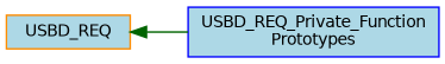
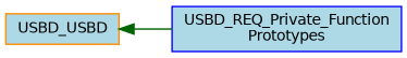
  digraph {
    rankdir=LR
    node [fillcolor=lightblue fontname=Helvetica fontsize=10 shape=record style=filled]
    n1 [color=blue fontcolor=black height=0.2 label="USBD_REQ_Private_Function\lPrototypes" width=0.4]
-   n2 [color=darkorange height=0.2 label=USBD_REQ width=0.4]
+   n2 [color=darkorange height=0.2 label=USBD_USBD width=0.4]
    n2 -> n1 [dir=back fontname=Helvetica fontsize=10 labelfontname=Helvetica labelfontsize=10 shape=plaintext style=solid color=darkgreen]
  }
